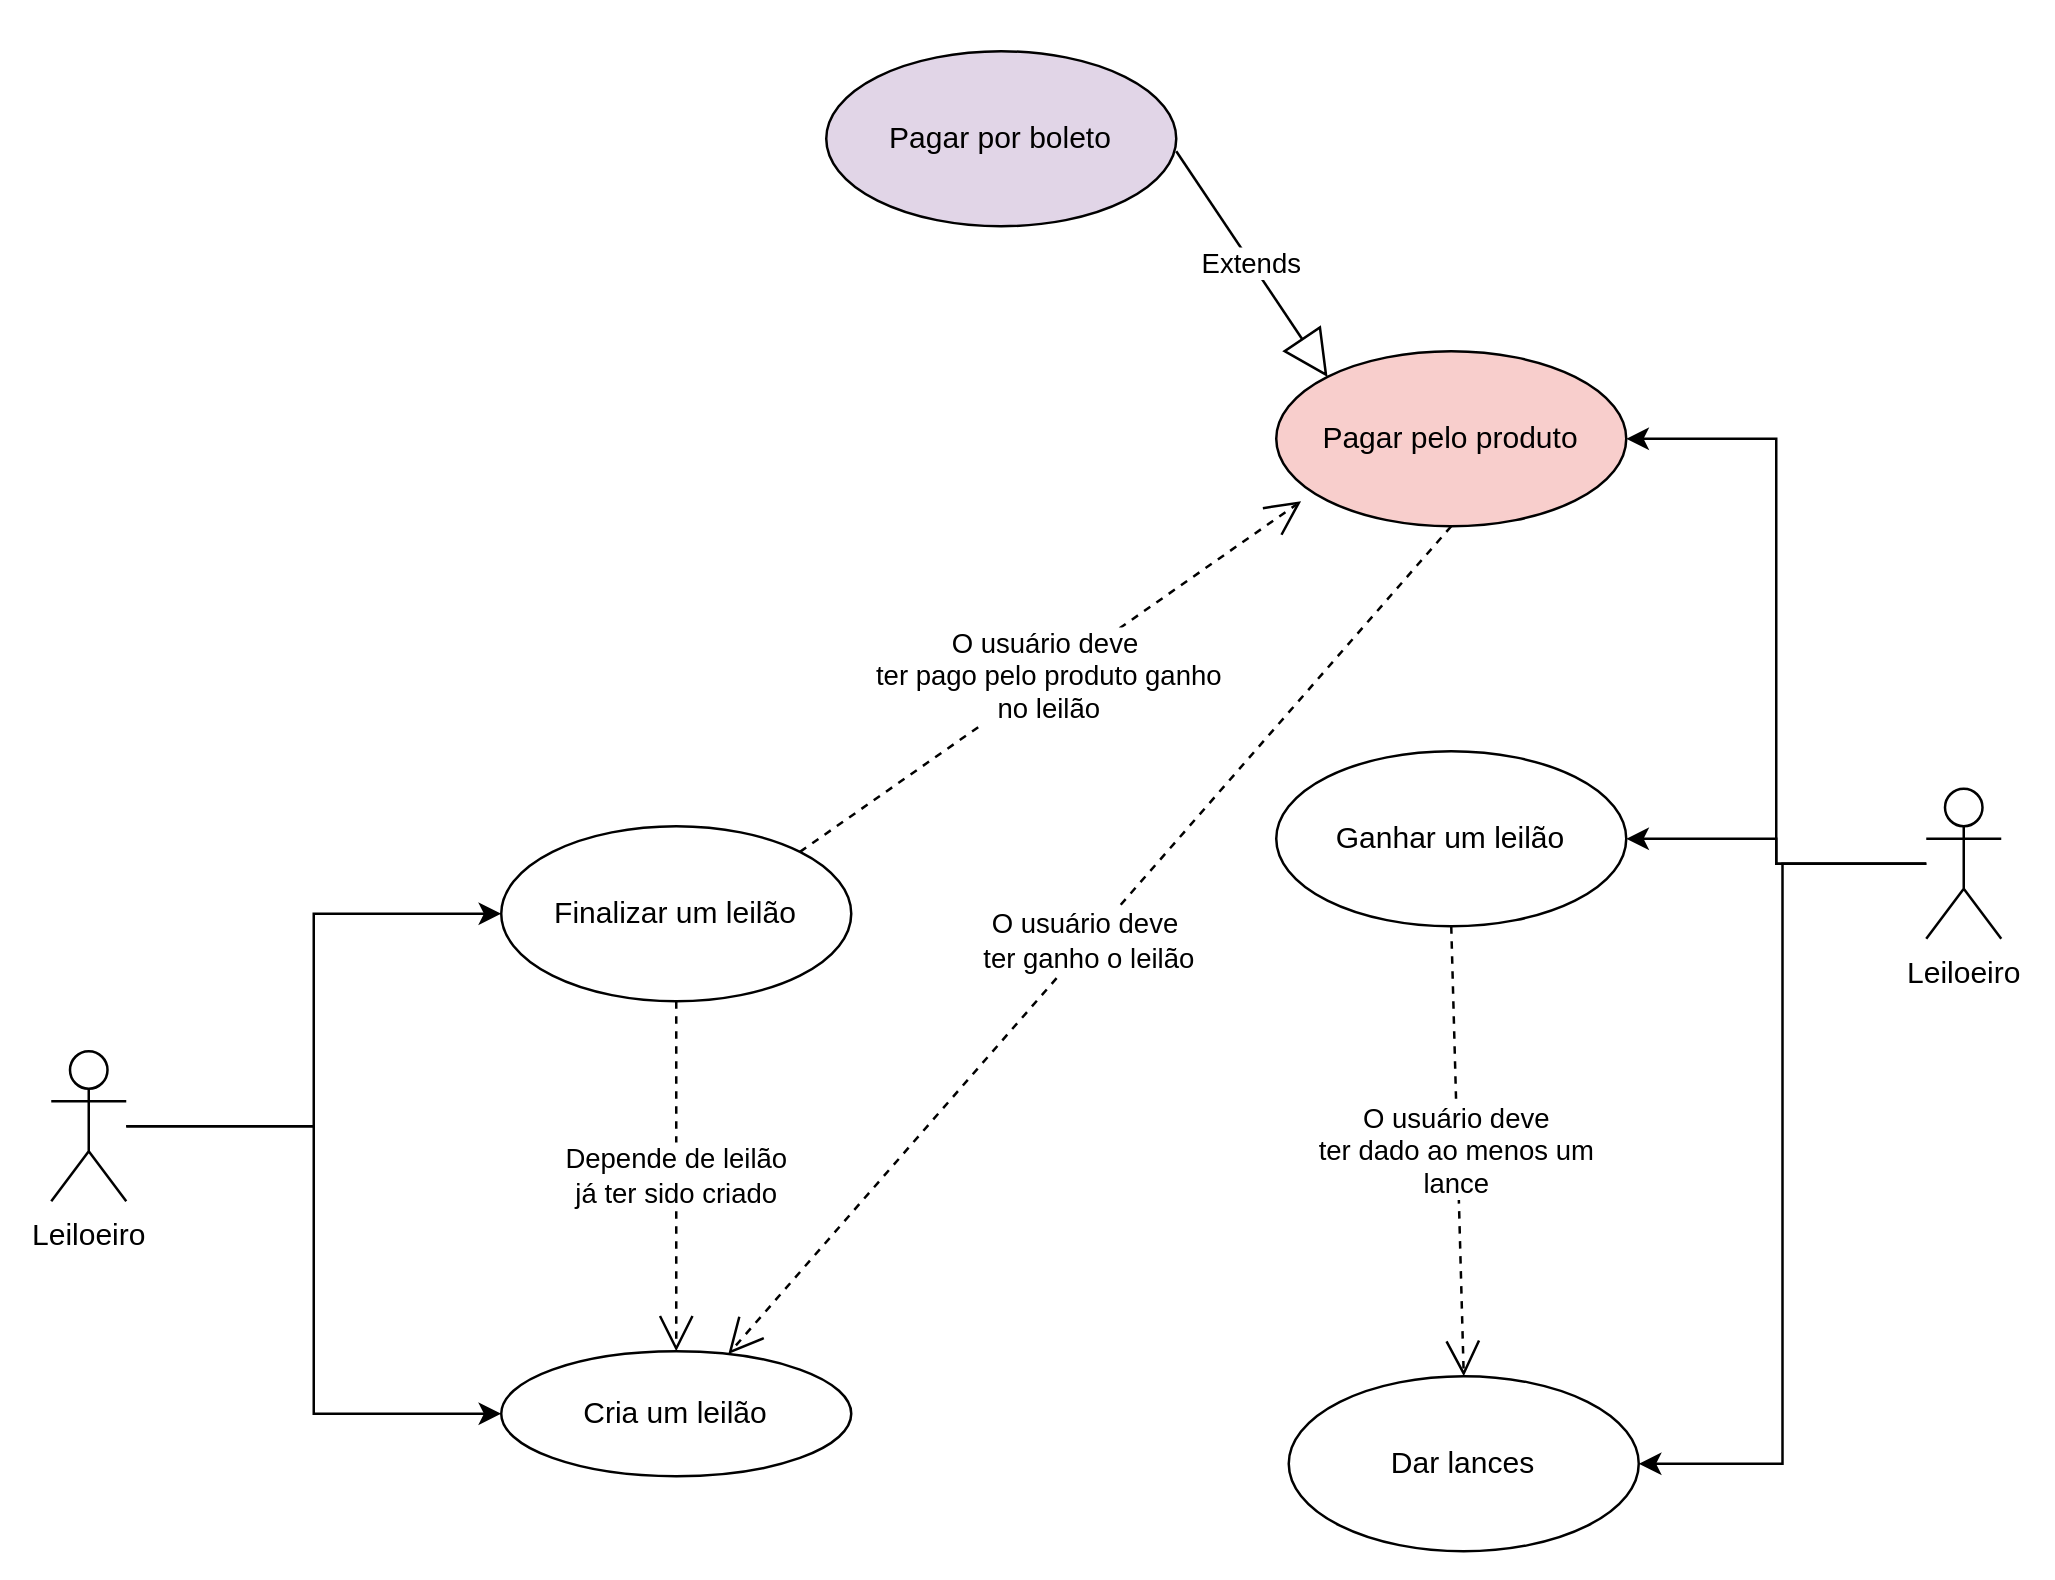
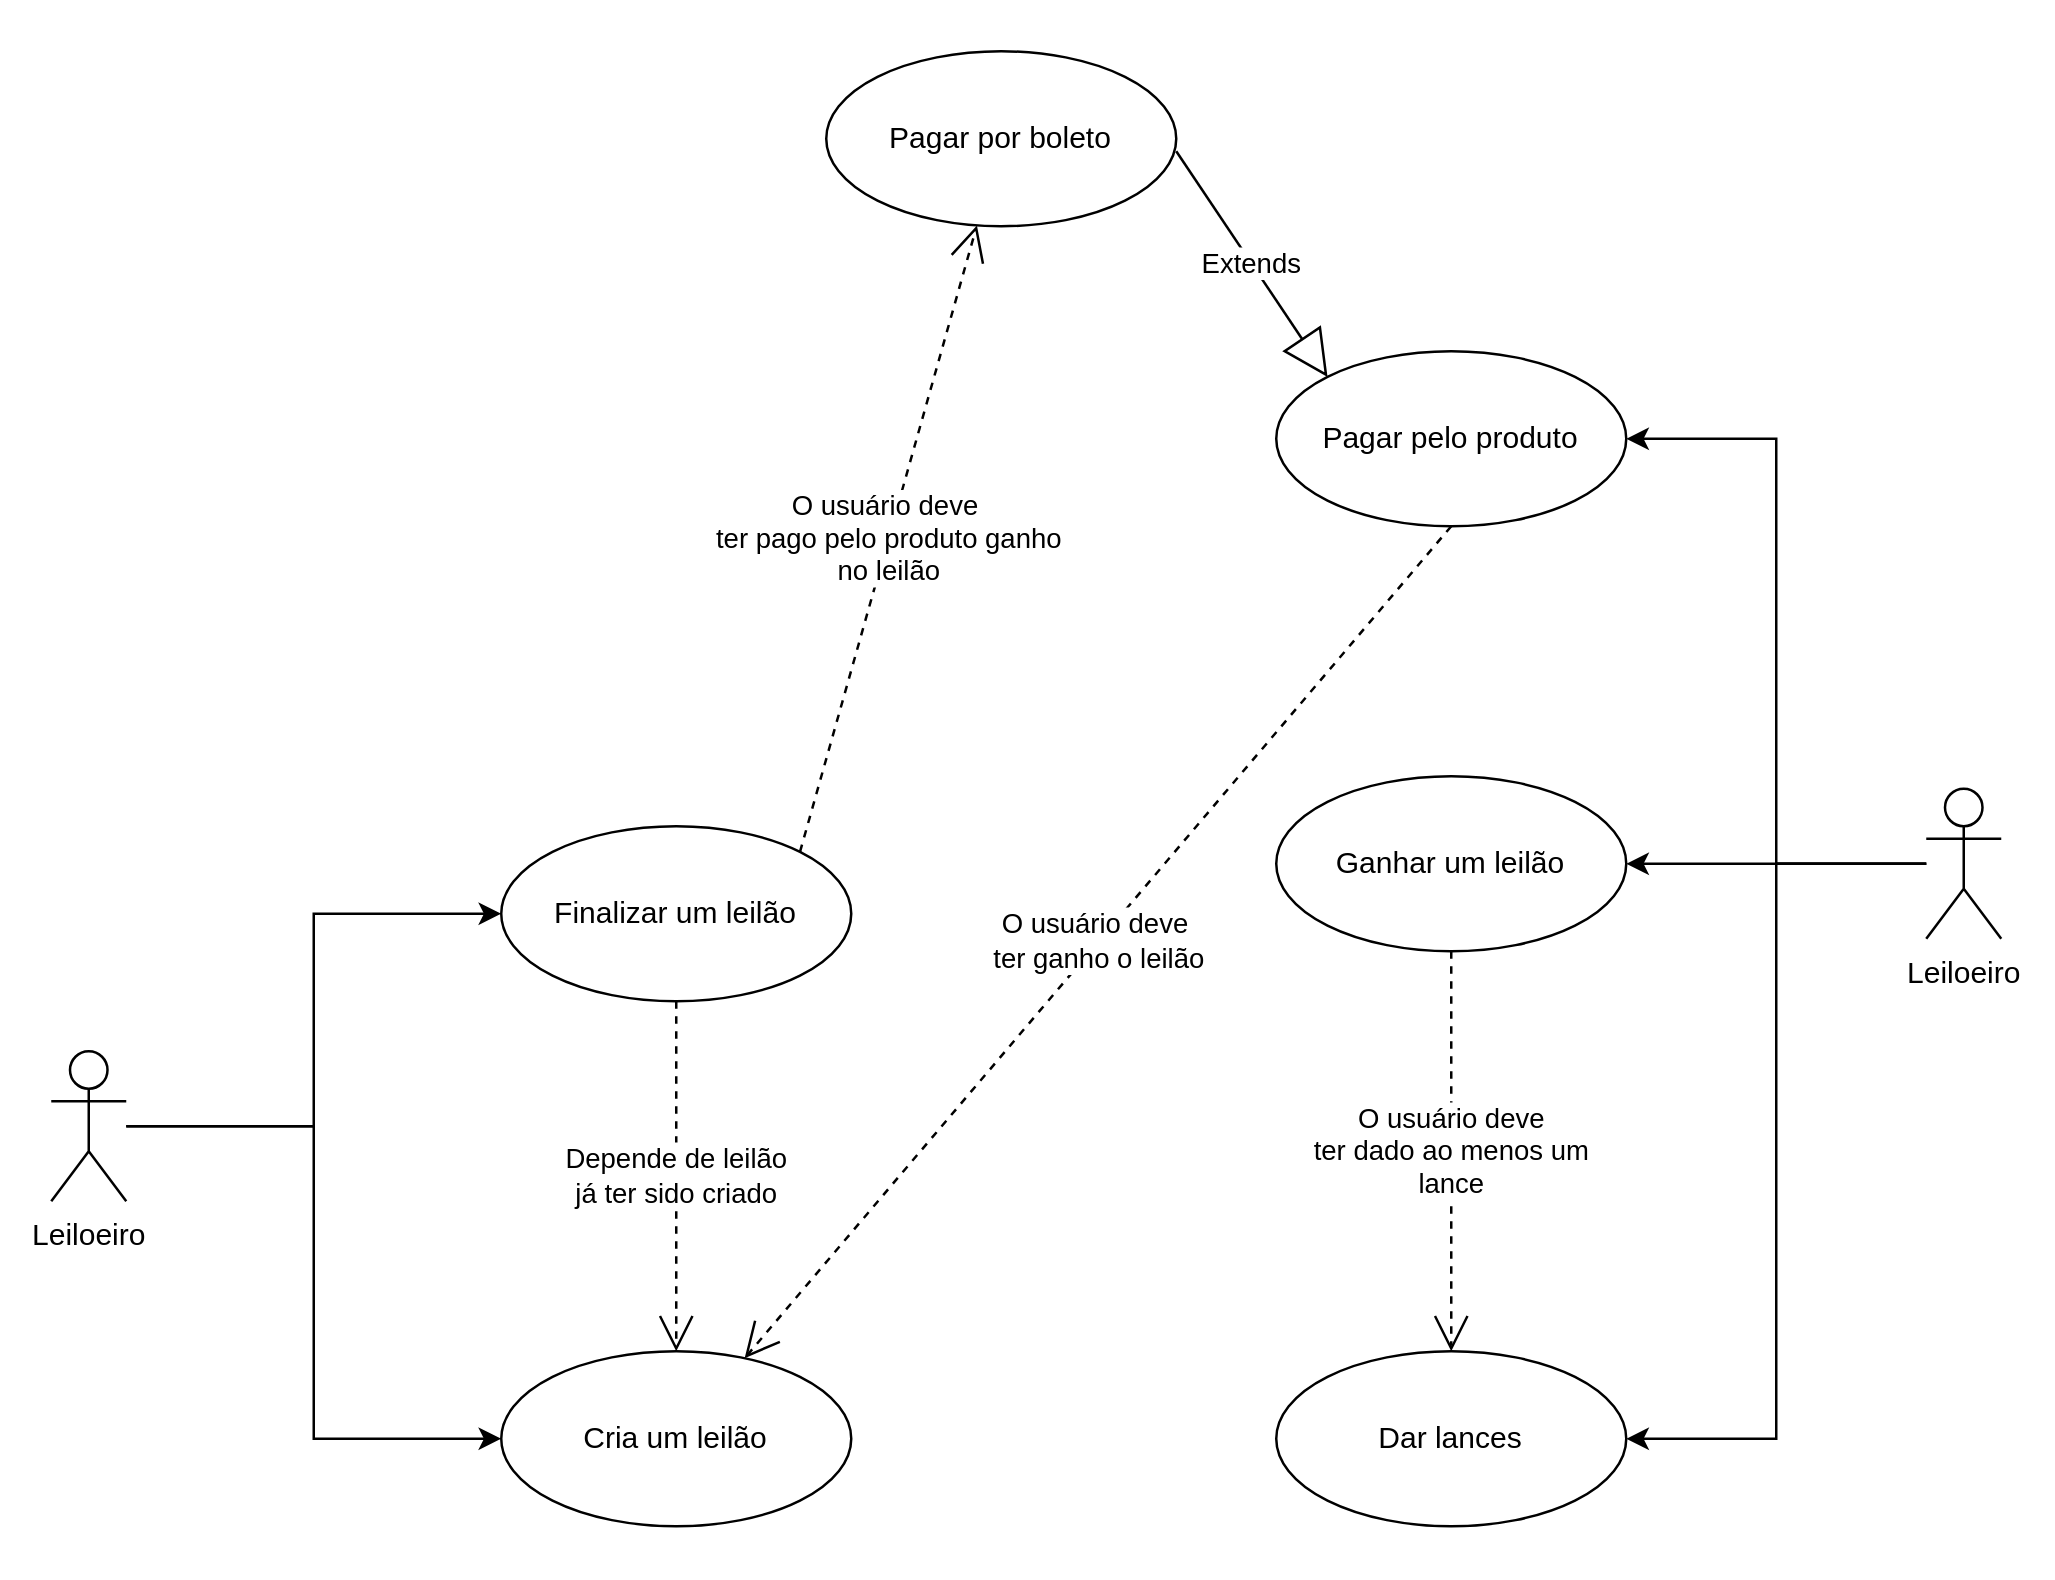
  <mxCell id="0" />
  <mxCell id="1" parent="0" />
  <mxCell id="2" style="edgeStyle=orthogonalEdgeStyle;rounded=0;orthogonalLoop=1;jettySize=auto;html=1;entryX=0;entryY=0.5;entryDx=0;entryDy=0;" edge="1" parent="1" source="4" target="11"><mxGeometry relative="1" as="geometry" /></mxCell>
  <mxCell id="3" style="edgeStyle=orthogonalEdgeStyle;rounded=0;orthogonalLoop=1;jettySize=auto;html=1;entryX=0;entryY=0.5;entryDx=0;entryDy=0;" edge="1" parent="1" source="4" target="5"><mxGeometry relative="1" as="geometry" /></mxCell>
  <mxCell id="4" value="Leiloeiro" style="shape=umlActor;verticalLabelPosition=bottom;verticalAlign=top;html=1;outlineConnect=0;" vertex="1" parent="1"><mxGeometry x="20" y="420" width="30" height="60" as="geometry" /></mxCell>
- <mxCell id="5" value="Cria um leilão" style="ellipse;whiteSpace=wrap;html=1;" vertex="1" parent="1"><mxGeometry x="200" y="540" width="140" height="50" as="geometry" /></mxCell>
+ <mxCell id="5" value="Cria um leilão" style="ellipse;whiteSpace=wrap;html=1;" vertex="1" parent="1"><mxGeometry x="200" y="540" width="140" height="70" as="geometry" /></mxCell>
  <mxCell id="6" style="edgeStyle=orthogonalEdgeStyle;rounded=0;orthogonalLoop=1;jettySize=auto;html=1;entryX=1;entryY=0.5;entryDx=0;entryDy=0;" edge="1" parent="1" source="9" target="12"><mxGeometry relative="1" as="geometry" /></mxCell>
  <mxCell id="7" style="edgeStyle=orthogonalEdgeStyle;rounded=0;orthogonalLoop=1;jettySize=auto;html=1;entryX=1;entryY=0.5;entryDx=0;entryDy=0;" edge="1" parent="1" source="9" target="13"><mxGeometry relative="1" as="geometry" /></mxCell>
  <mxCell id="8" style="edgeStyle=orthogonalEdgeStyle;rounded=0;orthogonalLoop=1;jettySize=auto;html=1;entryX=1;entryY=0.5;entryDx=0;entryDy=0;" edge="1" parent="1" source="9" target="10"><mxGeometry relative="1" as="geometry" /></mxCell>
  <mxCell id="9" value="Leiloeiro" style="shape=umlActor;verticalLabelPosition=bottom;verticalAlign=top;html=1;outlineConnect=0;" vertex="1" parent="1"><mxGeometry x="770" y="315" width="30" height="60" as="geometry" /></mxCell>
- <mxCell id="10" value="Dar lances" style="ellipse;whiteSpace=wrap;html=1;" vertex="1" parent="1"><mxGeometry x="515" y="550" width="140" height="70" as="geometry" /></mxCell>
+ <mxCell id="10" value="Dar lances" style="ellipse;whiteSpace=wrap;html=1;" vertex="1" parent="1"><mxGeometry x="510" y="540" width="140" height="70" as="geometry" /></mxCell>
  <mxCell id="11" value="Finalizar um leilão" style="ellipse;whiteSpace=wrap;html=1;" vertex="1" parent="1"><mxGeometry x="200" y="330" width="140" height="70" as="geometry" /></mxCell>
- <mxCell id="12" value="Ganhar um leilão" style="ellipse;whiteSpace=wrap;html=1;" vertex="1" parent="1"><mxGeometry x="510" y="300" width="140" height="70" as="geometry" /></mxCell>
- <mxCell id="13" value="Pagar pelo produto" style="ellipse;whiteSpace=wrap;html=1;fillColor=#f8cecc;" vertex="1" parent="1"><mxGeometry x="510" y="140" width="140" height="70" as="geometry" /></mxCell>
- <mxCell id="14" value="Pagar por boleto" style="ellipse;whiteSpace=wrap;html=1;fillColor=#e1d5e7;" vertex="1" parent="1"><mxGeometry x="330" y="20" width="140" height="70" as="geometry" /></mxCell>
+ <mxCell id="12" value="Ganhar um leilão" style="ellipse;whiteSpace=wrap;html=1;" vertex="1" parent="1"><mxGeometry x="510" y="310" width="140" height="70" as="geometry" /></mxCell>
+ <mxCell id="13" value="Pagar pelo produto" style="ellipse;whiteSpace=wrap;html=1;" vertex="1" parent="1"><mxGeometry x="510" y="140" width="140" height="70" as="geometry" /></mxCell>
+ <mxCell id="14" value="Pagar por boleto" style="ellipse;whiteSpace=wrap;html=1;" vertex="1" parent="1"><mxGeometry x="330" y="20" width="140" height="70" as="geometry" /></mxCell>
  <mxCell id="15" value="Extends" style="endArrow=block;endSize=16;endFill=0;html=1;entryX=0;entryY=0;entryDx=0;entryDy=0;" edge="1" parent="1" target="13"><mxGeometry width="160" relative="1" as="geometry"><mxPoint x="470" as="sourcePoint" y="60" /><mxPoint x="630" as="targetPoint" y="60" /></mxGeometry></mxCell>
  <mxCell id="16" value="Depende de leilão&lt;br&gt;já ter sido criado" style="endArrow=open;endSize=12;dashed=1;html=1;entryX=0.5;entryY=0;entryDx=0;entryDy=0;exitX=0.5;exitY=1;exitDx=0;exitDy=0;" edge="1" parent="1" source="11" target="5"><mxGeometry width="160" relative="1" as="geometry"><mxPoint x="520" y="585" as="sourcePoint" /><mxPoint x="350" y="585" as="targetPoint" /></mxGeometry></mxCell>
  <mxCell id="17" value="O usuário deve&amp;nbsp;&lt;br&gt;ter ganho o leilão" style="endArrow=open;endSize=12;dashed=1;html=1;exitX=0.5;exitY=1;exitDx=0;exitDy=0;" edge="1" parent="1" source="13" target="5"><mxGeometry width="160" relative="1" as="geometry"><mxPoint x="390" y="310" as="sourcePoint" /><mxPoint x="550" y="310" as="targetPoint" /></mxGeometry></mxCell>
- <mxCell id="18" value="O usuário deve&amp;nbsp;&lt;br&gt;ter pago pelo produto ganho&lt;br&gt;no leilão" style="endArrow=open;endSize=12;dashed=1;html=1;entryX=0.071;entryY=0.857;entryDx=0;entryDy=0;entryPerimeter=0;exitX=1;exitY=0;exitDx=0;exitDy=0;" edge="1" parent="1" source="11" target="13"><mxGeometry width="160" relative="1" as="geometry"><mxPoint x="400" y="330" as="sourcePoint" /><mxPoint x="550" y="310" as="targetPoint" /></mxGeometry></mxCell>
+ <mxCell id="18" value="O usuário deve&amp;nbsp;&lt;br&gt;ter pago pelo produto ganho&lt;br&gt;no leilão" style="endArrow=open;endSize=12;dashed=1;html=1;exitX=1;exitY=0;exitDx=0;exitDy=0;" edge="1" parent="1" source="11" target="14"><mxGeometry width="160" relative="1" as="geometry"><mxPoint x="400" y="330" as="sourcePoint" /><mxPoint x="550" y="310" as="targetPoint" /></mxGeometry></mxCell>
  <mxCell id="19" value="O usuário deve&lt;br&gt;ter dado ao menos um&lt;br&gt;lance" style="endArrow=open;endSize=12;dashed=1;html=1;exitX=0.5;exitY=1;exitDx=0;exitDy=0;entryX=0.5;entryY=0;entryDx=0;entryDy=0;" edge="1" parent="1" source="12" target="10"><mxGeometry width="160" relative="1" as="geometry"><mxPoint x="590" y="220" as="sourcePoint" /><mxPoint x="590" y="320" as="targetPoint" /></mxGeometry></mxCell>
